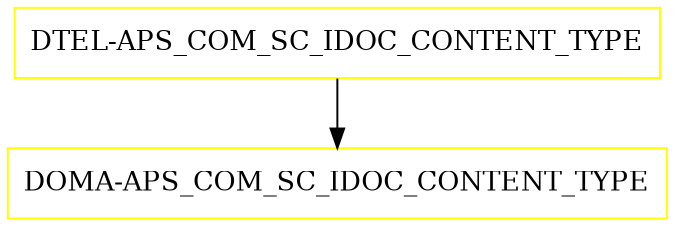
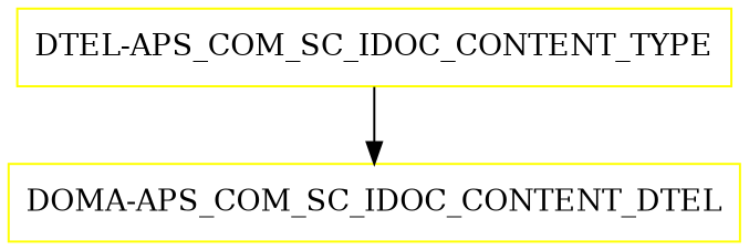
  digraph {
    node [color=yellow shape=box]
    "DTEL-APS_COM_SC_IDOC_CONTENT_TYPE"
-   "DOMA-APS_COM_SC_IDOC_CONTENT_TYPE"
+   "DOMA-APS_COM_SC_IDOC_CONTENT_TYPE" [label="DOMA-APS_COM_SC_IDOC_CONTENT_DTEL"]
    "DTEL-APS_COM_SC_IDOC_CONTENT_TYPE" -> "DOMA-APS_COM_SC_IDOC_CONTENT_TYPE"
  }
